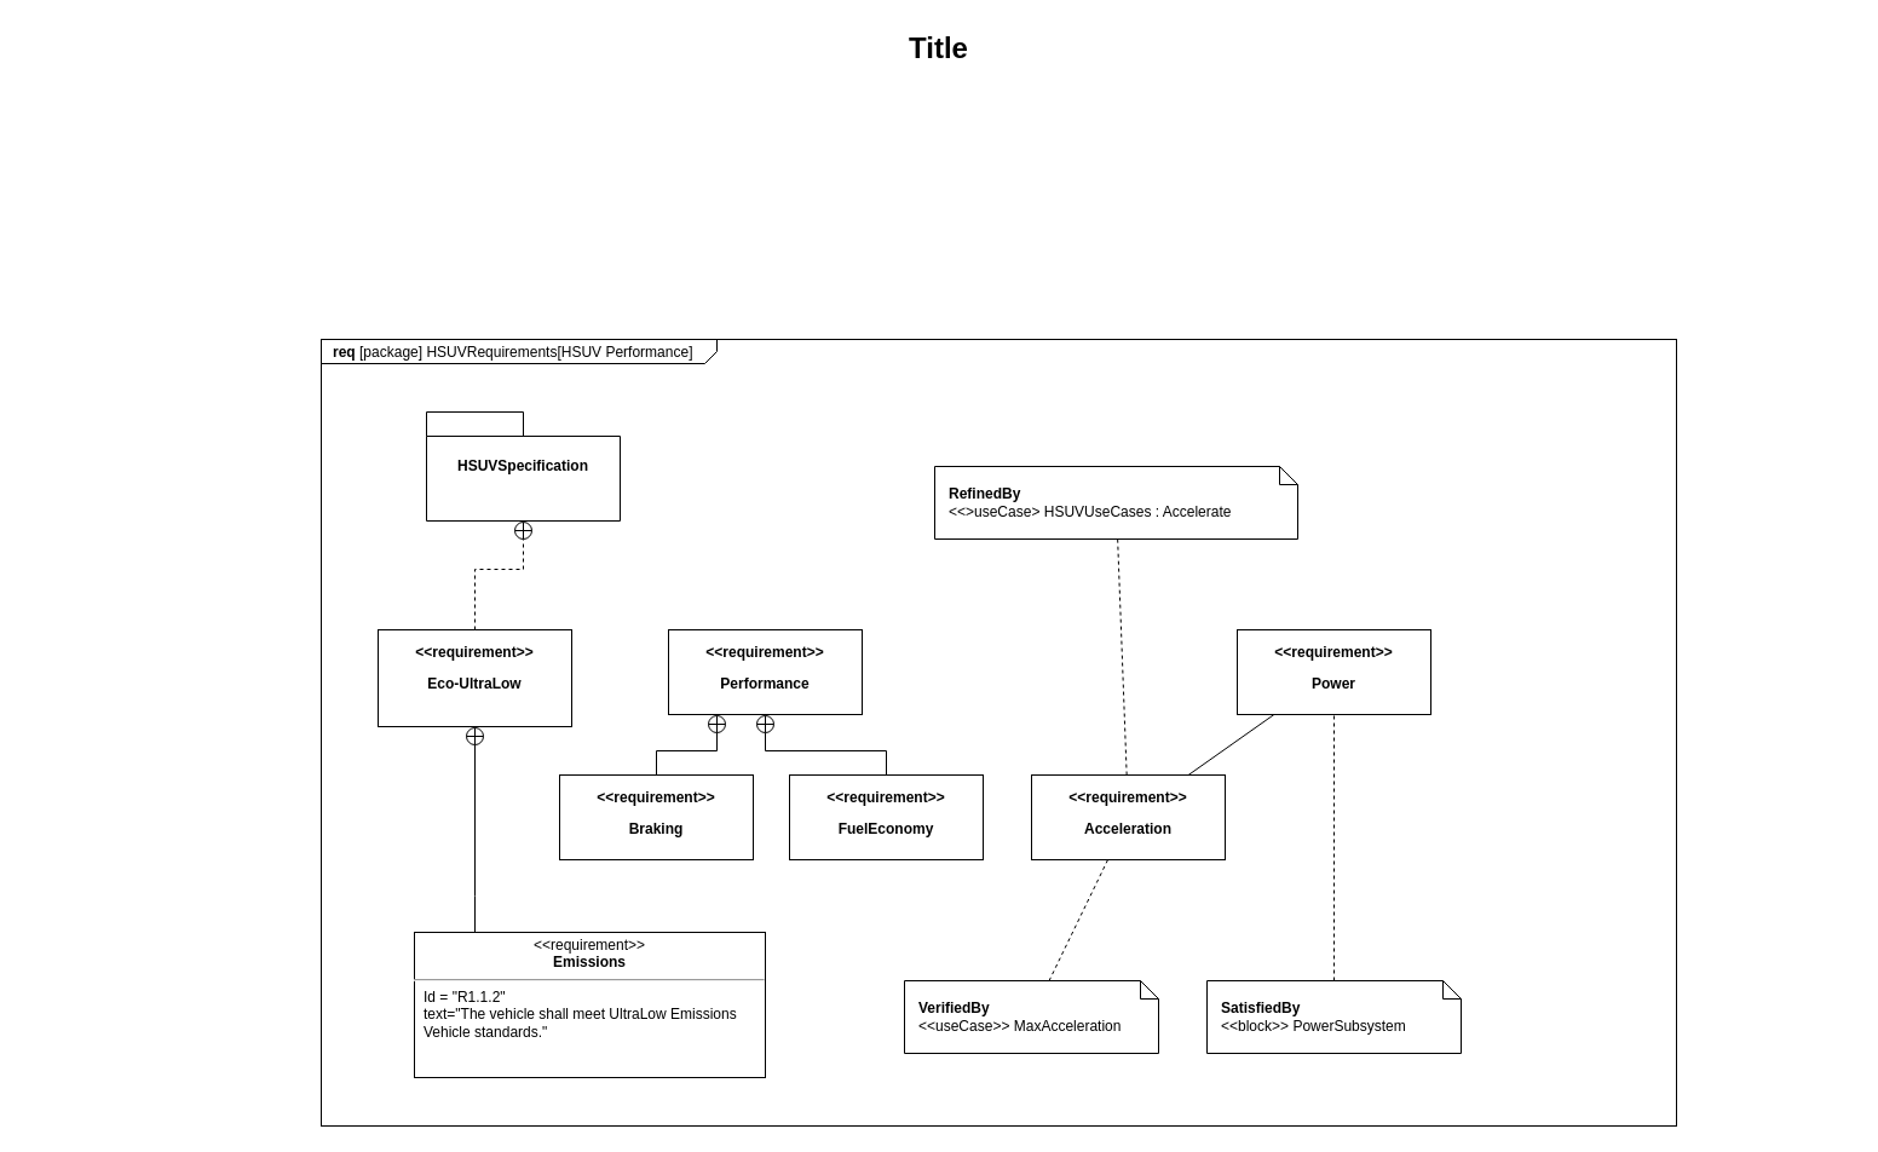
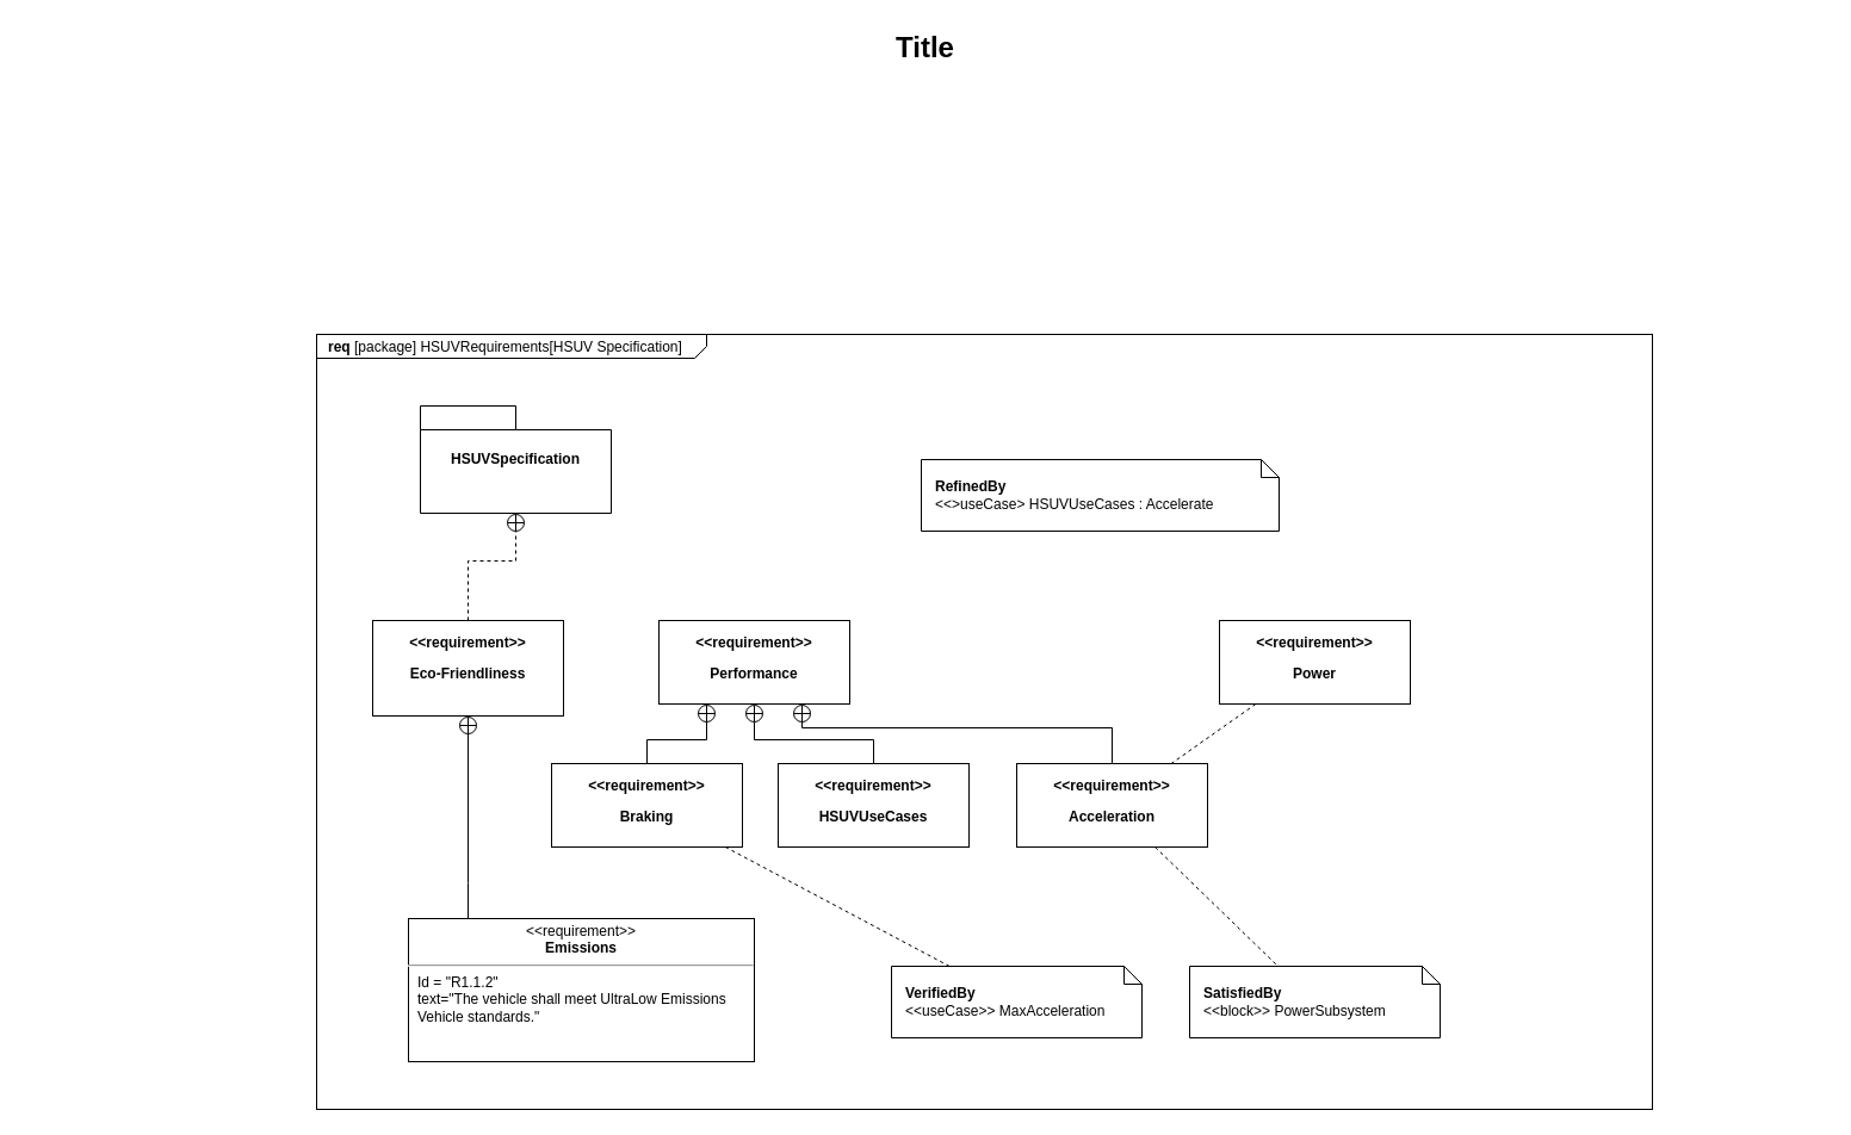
  <mxCell id="0" style=";html=1;" />
  <mxCell id="1" style=";html=1;" parent="0" />
- <mxCell id="2" value="&lt;p style=&quot;margin: 0px ; margin-top: 4px ; margin-left: 10px ; text-align: left&quot;&gt;&lt;b&gt;req&lt;/b&gt;&amp;nbsp;[package] HSUVRequirements[HSUV Performance]&lt;/p&gt;" style="html=1;strokeWidth=1;shape=mxgraph.sysml.package;html=1;overflow=fill;whiteSpace=wrap;fillColor=none;gradientColor=none;fontSize=12;align=center;labelX=327.64;" parent="1" vertex="1"><mxGeometry x="265" y="280" width="1120" height="650" as="geometry" /></mxCell>
+ <mxCell id="2" value="&lt;p style=&quot;margin: 0px ; margin-top: 4px ; margin-left: 10px ; text-align: left&quot;&gt;&lt;b&gt;req&lt;/b&gt;&amp;nbsp;[package] HSUVRequirements[HSUV Specification]&lt;/p&gt;" style="html=1;strokeWidth=1;shape=mxgraph.sysml.package;html=1;overflow=fill;whiteSpace=wrap;fillColor=none;gradientColor=none;fontSize=12;align=center;labelX=327.64;" parent="1" vertex="1"><mxGeometry x="265" y="280" width="1120" height="650" as="geometry" /></mxCell>
  <mxCell id="3" value="HSUVSpecification" style="shape=folder;tabWidth=80;tabHeight=20;tabPosition=left;strokeWidth=1;html=1;whiteSpace=wrap;align=center;fillColor=#ffffff;fontSize=12;strokeColor=#000000;fontStyle=1" parent="1" vertex="1"><mxGeometry x="352" y="340" width="160" height="90" as="geometry" /></mxCell>
  <mxCell id="4" value="&lt;b&gt;RefinedBy&lt;/b&gt;&lt;div&gt;&amp;lt;&amp;lt;&amp;gt;useCase&amp;gt; HSUVUseCases : Accelerate&lt;/div&gt;" style="shape=note;size=15;align=left;spacingLeft=10;html=1;whiteSpace=wrap;strokeColor=#000000;strokeWidth=1;fillColor=#ffffff;fontSize=12;" parent="1" vertex="1"><mxGeometry x="772" y="385" width="300" height="60" as="geometry" /></mxCell>
  <mxCell id="5" style="edgeStyle=orthogonalEdgeStyle;rounded=0;html=1;jettySize=auto;orthogonalLoop=1;endArrow=circlePlus;endFill=0;dashed=1;" parent="1" source="6" target="3" edge="1"><mxGeometry relative="1" as="geometry"><Array as="points"><mxPoint x="392" y="470" /><mxPoint x="432" y="470" /></Array></mxGeometry></mxCell>
- <mxCell id="6" value="&lt;p&gt;&amp;lt;&amp;lt;requirement&amp;gt;&amp;gt;&lt;/p&gt;&lt;p&gt;Eco-UltraLow&lt;/p&gt;" style="shape=rect;html=1;overflow=fill;whiteSpace=wrap;align=center;fontStyle=1" parent="1" vertex="1"><mxGeometry x="312" y="520" width="160" height="80" as="geometry" /></mxCell>
+ <mxCell id="6" value="&lt;p&gt;&amp;lt;&amp;lt;requirement&amp;gt;&amp;gt;&lt;/p&gt;&lt;p&gt;Eco-Friendliness&lt;/p&gt;" style="shape=rect;html=1;overflow=fill;whiteSpace=wrap;align=center;fontStyle=1" parent="1" vertex="1"><mxGeometry x="312" y="520" width="160" height="80" as="geometry" /></mxCell>
  <mxCell id="7" value="&lt;p&gt;&amp;lt;&amp;lt;requirement&amp;gt;&amp;gt;&lt;/p&gt;&lt;p&gt;Performance&lt;/p&gt;" style="shape=rect;html=1;overflow=fill;whiteSpace=wrap;align=center;fontStyle=1" parent="1" vertex="1"><mxGeometry x="552" y="520" width="160" height="70" as="geometry" /></mxCell>
- <mxCell id="8" style="edgeStyle=none;rounded=0;html=1;dashed=0;endArrow=none;endFill=0;jettySize=auto;orthogonalLoop=1;" parent="1" source="9" target="16" edge="1"><mxGeometry relative="1" as="geometry" /></mxCell>
+ <mxCell id="8" style="edgeStyle=none;rounded=0;html=1;dashed=1;endArrow=none;endFill=0;jettySize=auto;orthogonalLoop=1;" parent="1" source="9" target="16" edge="1"><mxGeometry relative="1" as="geometry" /></mxCell>
  <mxCell id="9" value="&lt;p&gt;&amp;lt;&amp;lt;requirement&amp;gt;&amp;gt;&lt;/p&gt;&lt;p&gt;Power&lt;/p&gt;" style="shape=rect;html=1;overflow=fill;whiteSpace=wrap;align=center;fontStyle=1" parent="1" vertex="1"><mxGeometry x="1022" y="520" width="160" height="70" as="geometry" /></mxCell>
  <mxCell id="10" style="edgeStyle=orthogonalEdgeStyle;rounded=0;html=1;endArrow=circlePlus;endFill=0;jettySize=auto;orthogonalLoop=1;entryX=0.25;entryY=1;" parent="1" source="11" target="7" edge="1"><mxGeometry relative="1" as="geometry"><Array as="points"><mxPoint x="542" y="620" /><mxPoint x="592" y="620" /></Array></mxGeometry></mxCell>
  <mxCell id="11" value="&lt;p&gt;&amp;lt;&amp;lt;requirement&amp;gt;&amp;gt;&lt;/p&gt;&lt;p&gt;Braking&lt;/p&gt;" style="shape=rect;html=1;overflow=fill;whiteSpace=wrap;align=center;fontStyle=1" parent="1" vertex="1"><mxGeometry x="462" y="640" width="160" height="70" as="geometry" /></mxCell>
  <mxCell id="12" style="edgeStyle=orthogonalEdgeStyle;rounded=0;html=1;endArrow=circlePlus;endFill=0;jettySize=auto;orthogonalLoop=1;entryX=0.5;entryY=1;" parent="1" source="13" target="7" edge="1"><mxGeometry relative="1" as="geometry"><Array as="points"><mxPoint x="732" y="620" /><mxPoint x="632" y="620" /></Array></mxGeometry></mxCell>
- <mxCell id="13" value="&lt;p&gt;&amp;lt;&amp;lt;requirement&amp;gt;&amp;gt;&lt;/p&gt;&lt;p&gt;FuelEconomy&lt;/p&gt;" style="shape=rect;html=1;overflow=fill;whiteSpace=wrap;align=center;fontStyle=1" parent="1" vertex="1"><mxGeometry x="652" y="640" width="160" height="70" as="geometry" /></mxCell>
- <mxCell id="15" style="edgeStyle=none;rounded=0;html=1;dashed=1;endArrow=none;endFill=0;jettySize=auto;orthogonalLoop=1;" parent="1" source="16" target="4" edge="1"><mxGeometry relative="1" as="geometry" /></mxCell>
+ <mxCell id="13" value="&lt;p&gt;&amp;lt;&amp;lt;requirement&amp;gt;&amp;gt;&lt;/p&gt;&lt;p&gt;HSUVUseCases&lt;/p&gt;" style="shape=rect;html=1;overflow=fill;whiteSpace=wrap;align=center;fontStyle=1" parent="1" vertex="1"><mxGeometry x="652" y="640" width="160" height="70" as="geometry" /></mxCell>
+ <mxCell id="14" style="edgeStyle=orthogonalEdgeStyle;rounded=0;html=1;endArrow=circlePlus;endFill=0;jettySize=auto;orthogonalLoop=1;entryX=0.75;entryY=1;" parent="1" source="16" target="7" edge="1"><mxGeometry relative="1" as="geometry"><Array as="points"><mxPoint x="932" y="610" /><mxPoint x="672" y="610" /></Array></mxGeometry></mxCell>
+ <mxCell id="15" style="edgeStyle=none;rounded=0;html=1;dashed=1;endArrow=none;endFill=0;jettySize=auto;orthogonalLoop=1;" parent="1" source="16" target="22" edge="1"><mxGeometry relative="1" as="geometry" /></mxCell>
  <mxCell id="16" value="&lt;p&gt;&amp;lt;&amp;lt;requirement&amp;gt;&amp;gt;&lt;/p&gt;&lt;p&gt;Acceleration&lt;/p&gt;" style="shape=rect;html=1;overflow=fill;whiteSpace=wrap;align=center;fontStyle=1" parent="1" vertex="1"><mxGeometry x="852" y="640" width="160" height="70" as="geometry" /></mxCell>
  <mxCell id="17" style="edgeStyle=orthogonalEdgeStyle;rounded=0;html=1;endArrow=circlePlus;endFill=0;jettySize=auto;orthogonalLoop=1;" parent="1" source="18" target="6" edge="1"><mxGeometry relative="1" as="geometry"><Array as="points"><mxPoint x="392" y="740" /><mxPoint x="392" y="740" /></Array></mxGeometry></mxCell>
  <mxCell id="18" value="&lt;p style=&quot;margin: 0px ; margin-top: 4px ; text-align: center&quot;&gt;&amp;lt;&amp;lt;requirement&amp;gt;&amp;gt;&lt;br&gt;&lt;b&gt;Emissions&lt;/b&gt;&lt;/p&gt;&lt;hr&gt;&lt;p style=&quot;margin: 0px ; margin-left: 8px ; text-align: left&quot;&gt;Id = &quot;R1.1.2&quot;&lt;/p&gt;&lt;p style=&quot;margin: 0px ; margin-left: 8px ; text-align: left&quot;&gt;text=&quot;The vehicle shall meet UltraLow Emissions Vehicle standards.&quot;&lt;/p&gt;" style="shape=rect;html=1;overflow=fill;whiteSpace=wrap;" parent="1" vertex="1"><mxGeometry x="342" y="770" width="290" height="120" as="geometry" /></mxCell>
- <mxCell id="19" style="rounded=0;html=1;endArrow=none;endFill=0;jettySize=auto;orthogonalLoop=1;dashed=1;" parent="1" source="20" target="16" edge="1"><mxGeometry relative="1" as="geometry" /></mxCell>
+ <mxCell id="19" style="rounded=0;html=1;endArrow=none;endFill=0;jettySize=auto;orthogonalLoop=1;dashed=1;" parent="1" source="20" target="11" edge="1"><mxGeometry relative="1" as="geometry" /></mxCell>
  <mxCell id="20" value="&lt;b&gt;VerifiedBy&lt;/b&gt;&lt;div&gt;&amp;lt;&amp;lt;useCase&amp;gt;&amp;gt; MaxAcceleration&lt;/div&gt;" style="shape=note;size=15;align=left;spacingLeft=10;html=1;whiteSpace=wrap;strokeColor=#000000;strokeWidth=1;fillColor=#ffffff;fontSize=12;" parent="1" vertex="1"><mxGeometry x="747" y="810" width="210" height="60" as="geometry" /></mxCell>
- <mxCell id="21" style="edgeStyle=none;rounded=0;html=1;dashed=1;endArrow=none;endFill=0;jettySize=auto;orthogonalLoop=1;" parent="1" source="22" target="9" edge="1"><mxGeometry relative="1" as="geometry" /></mxCell>
  <mxCell id="22" value="&lt;b&gt;SatisfiedBy&lt;/b&gt;&lt;div&gt;&amp;lt;&amp;lt;block&amp;gt;&amp;gt; PowerSubsystem&lt;/div&gt;" style="shape=note;size=15;align=left;spacingLeft=10;html=1;whiteSpace=wrap;strokeColor=#000000;strokeWidth=1;fillColor=#ffffff;fontSize=12;" parent="1" vertex="1"><mxGeometry x="997" y="810" width="210" height="60" as="geometry" /></mxCell>
  <mxCell id="23" value="Title" style="text;strokeColor=none;fillColor=none;html=1;fontSize=24;fontStyle=1;verticalAlign=middle;align=center;" parent="1" vertex="1"><mxGeometry x="20" y="20" width="1510" height="40" as="geometry" /></mxCell>
